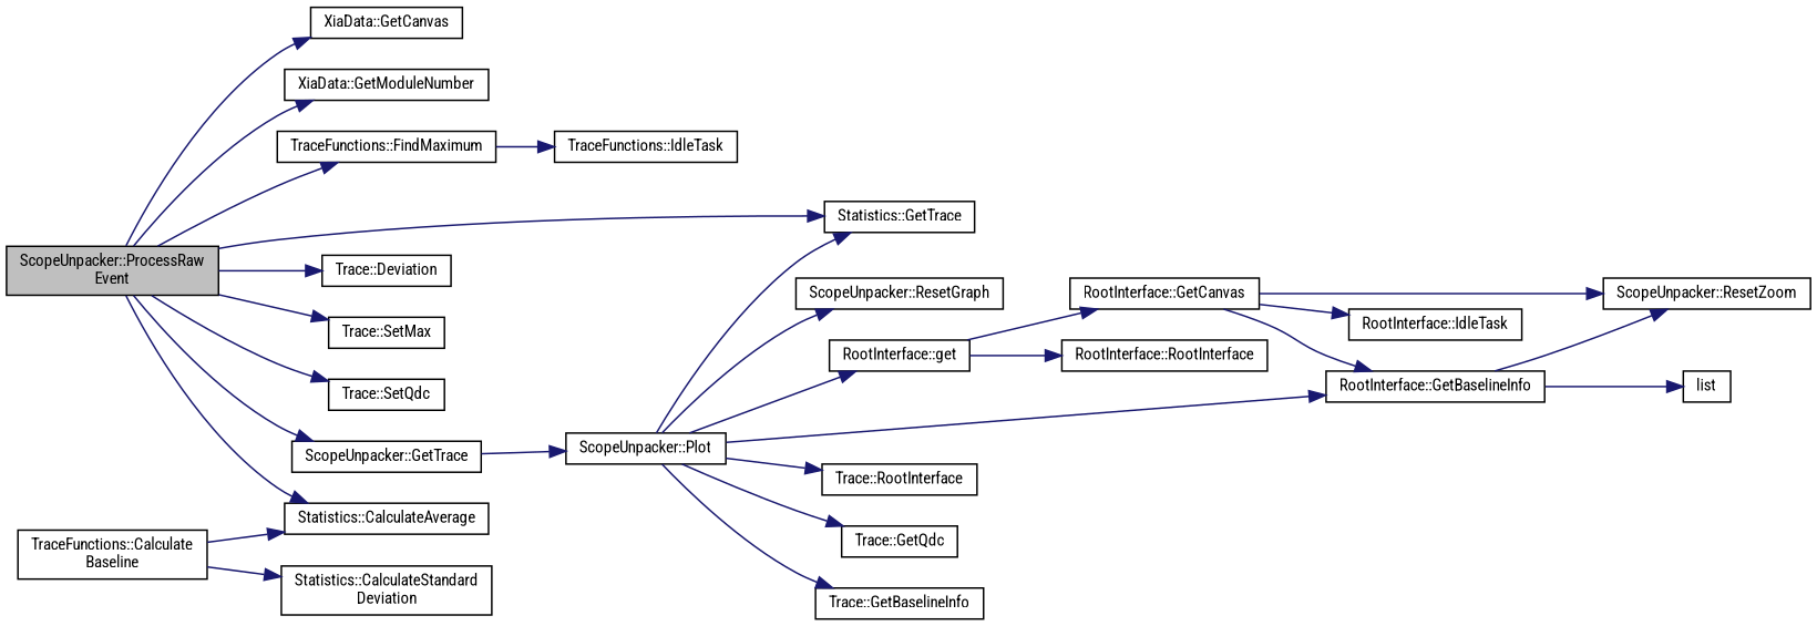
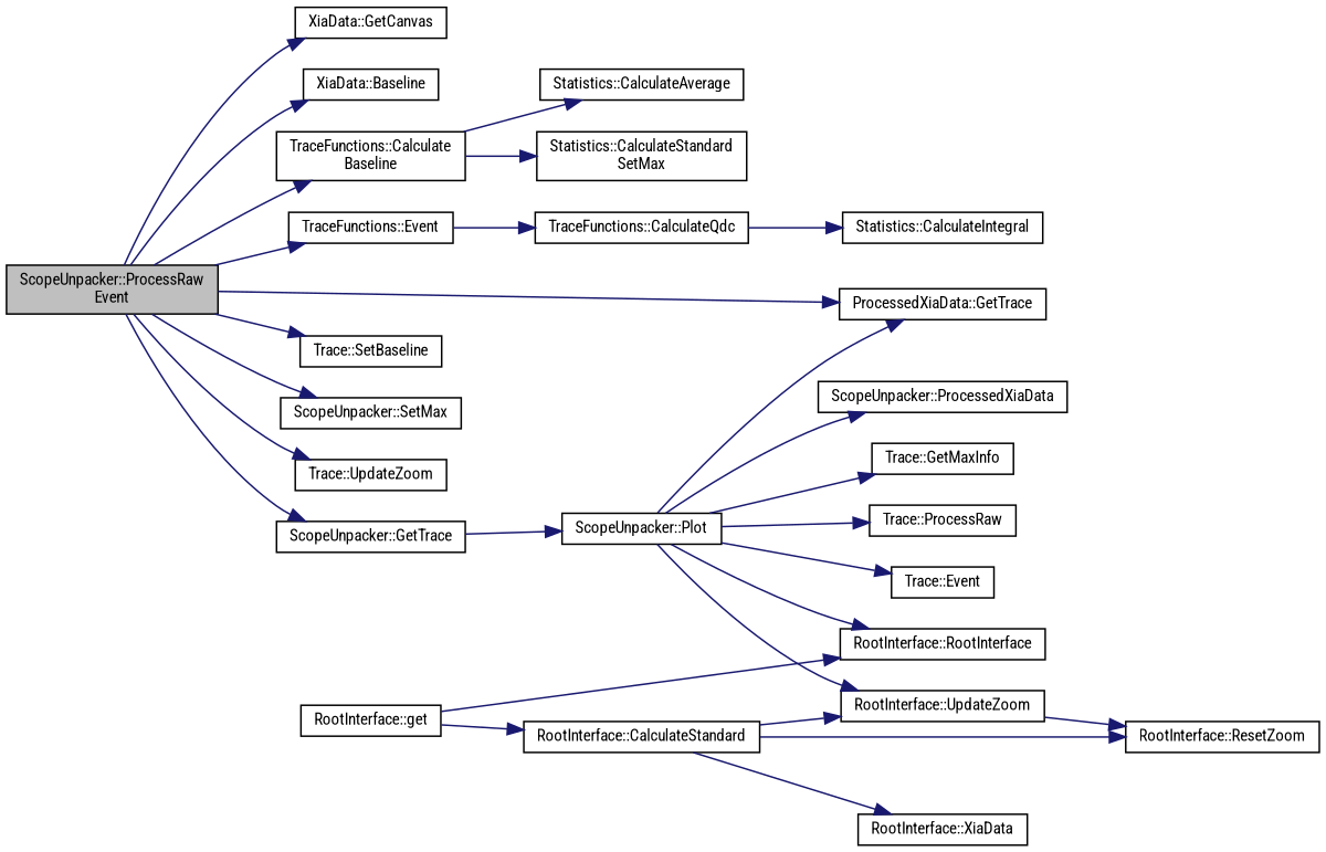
  digraph {
    fontname="Roboto Condensed"
    rankdir=LR
    node [color=black fillcolor=white fontname="Roboto Condensed" fontsize=10 shape=record style=filled]
    edge [color=midnightblue fontname="Roboto Condensed" fontsize=10 labelfontname=Helvetica labelfontsize=10 style=solid]
    n1 [fillcolor=grey75 fontcolor=black height=0.2 label="ScopeUnpacker::ProcessRaw\lEvent" width=0.4]
    n2 [height=0.2 label="XiaData::GetCanvas" width=0.4]
-   n3 [height=0.2 label="XiaData::GetModuleNumber" width=0.4]
+   n3 [height=0.2 label="XiaData::Baseline" width=0.4]
    n4 [height=0.2 label="TraceFunctions::Calculate\lBaseline" width=0.4]
-   n5 [height=0.2 label="TraceFunctions::FindMaximum" width=0.4]
-   n6 [height=0.2 label="Statistics::GetTrace" width=0.4]
-   n7 [height=0.2 label="Trace::Deviation" width=0.4]
-   n8 [height=0.2 label="Trace::SetMax" width=0.4]
-   n9 [height=0.2 label="Trace::SetQdc" width=0.4]
+   n5 [height=0.2 label="TraceFunctions::Event" width=0.4]
+   n6 [height=0.2 label="ProcessedXiaData::GetTrace" width=0.4]
+   n7 [height=0.2 label="Trace::SetBaseline" width=0.4]
+   n8 [height=0.2 label="ScopeUnpacker::SetMax" width=0.4]
+   n9 [height=0.2 label="Trace::UpdateZoom" width=0.4]
    n10 [height=0.2 label="ScopeUnpacker::GetTrace" width=0.4]
    n11 [height=0.2 label="Statistics::CalculateAverage" width=0.4]
-   n12 [height=0.2 label="Statistics::CalculateStandard\lDeviation" width=0.4]
-   n13 [height=0.2 label="TraceFunctions::IdleTask" width=0.4]
+   n12 [height=0.2 label="Statistics::CalculateStandard\lSetMax" width=0.4]
+   n13 [height=0.2 label="TraceFunctions::CalculateQdc" width=0.4]
+   n14 [height=0.2 label="Statistics::CalculateIntegral" width=0.4]
    n15 [height=0.2 label="ScopeUnpacker::Plot" width=0.4]
-   n16 [height=0.2 label="ScopeUnpacker::ResetGraph" width=0.4]
+   n16 [height=0.2 label="ScopeUnpacker::ProcessedXiaData" width=0.4]
    n17 [height=0.2 label="RootInterface::get" width=0.4]
-   n18 [height=0.2 label="RootInterface::GetBaselineInfo" width=0.4]
-   n19 [height=0.2 label="Trace::RootInterface" width=0.4]
-   n20 [height=0.2 label="Trace::GetQdc" width=0.4]
-   n21 [height=0.2 label="Trace::GetBaselineInfo" width=0.4]
-   n22 [height=0.2 label="RootInterface::GetCanvas" width=0.4]
+   n18 [height=0.2 label="RootInterface::UpdateZoom" width=0.4]
+   n19 [height=0.2 label="Trace::GetMaxInfo" width=0.4]
+   n20 [height=0.2 label="Trace::ProcessRaw" width=0.4]
+   n21 [height=0.2 label="Trace::Event" width=0.4]
+   n22 [height=0.2 label="RootInterface::CalculateStandard" width=0.4]
    n23 [height=0.2 label="RootInterface::RootInterface" width=0.4]
-   n24 [height=0.2 label="ScopeUnpacker::ResetZoom" width=0.4]
-   n25 [height=0.2 label=list width=0.4]
-   n26 [height=0.2 label="RootInterface::IdleTask" width=0.4]
+   n24 [height=0.2 label="RootInterface::ResetZoom" width=0.4]
+   n26 [height=0.2 label="RootInterface::XiaData" width=0.4]
    n1 -> n2
    n1 -> n3
-   n1 -> n11
+   n1 -> n4
    n1 -> n5
    n1 -> n6
    n1 -> n7
    n1 -> n8
    n1 -> n9
    n1 -> n10
    n4 -> n11
    n4 -> n12
    n5 -> n13
    n10 -> n15
+   n13 -> n14
    n15 -> n6
    n15 -> n16
-   n15 -> n17
+   n15 -> n23
    n15 -> n18
    n15 -> n19
    n15 -> n20
    n15 -> n21
    n17 -> n22
    n17 -> n23
    n18 -> n24
-   n18 -> n25
    n22 -> n18
    n22 -> n24
    n22 -> n26
  }
